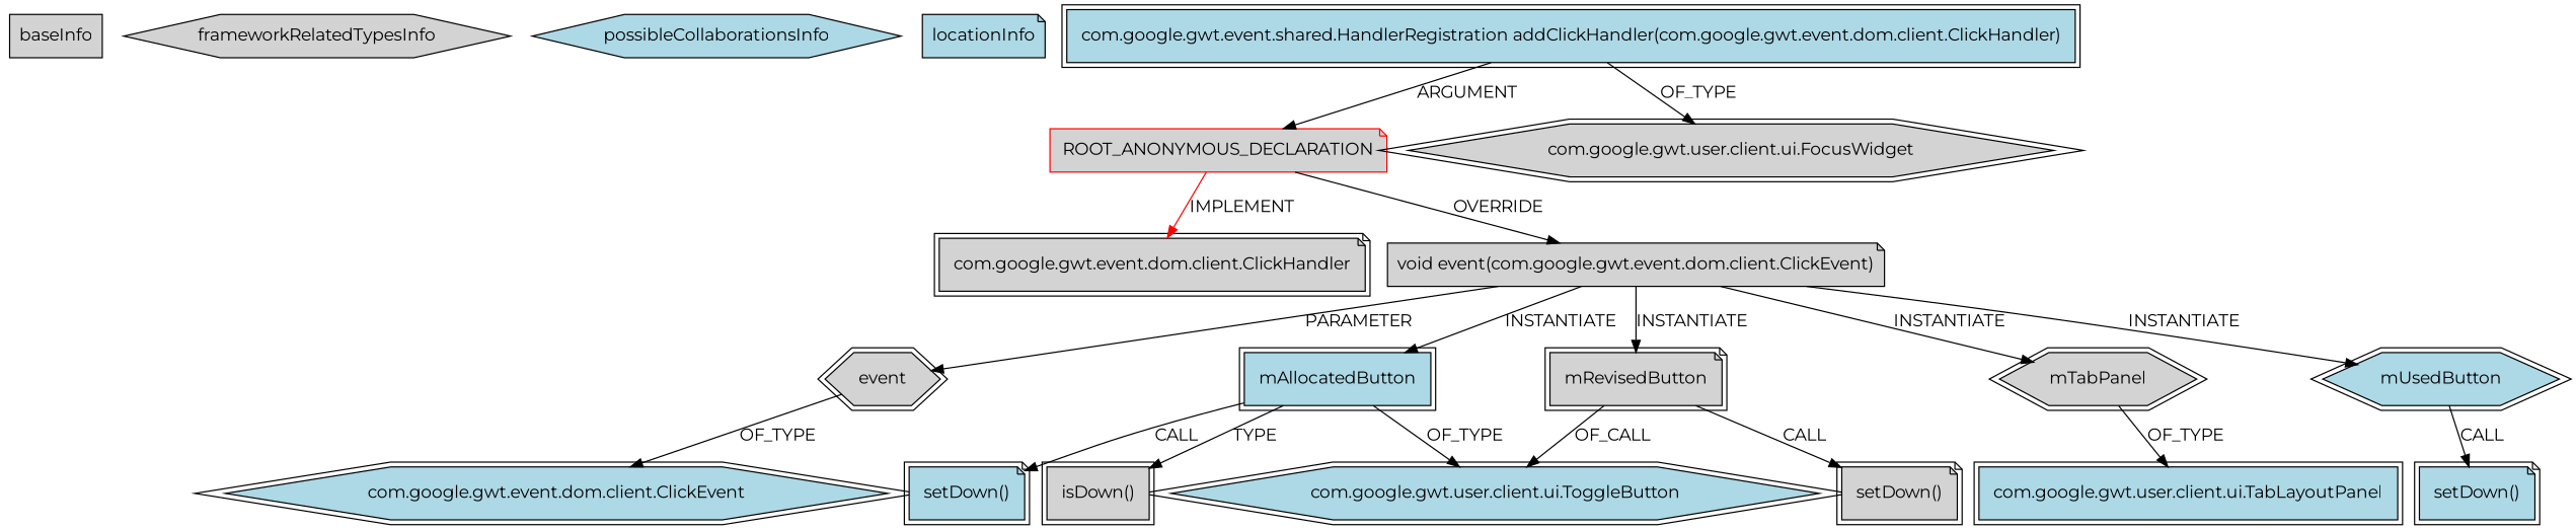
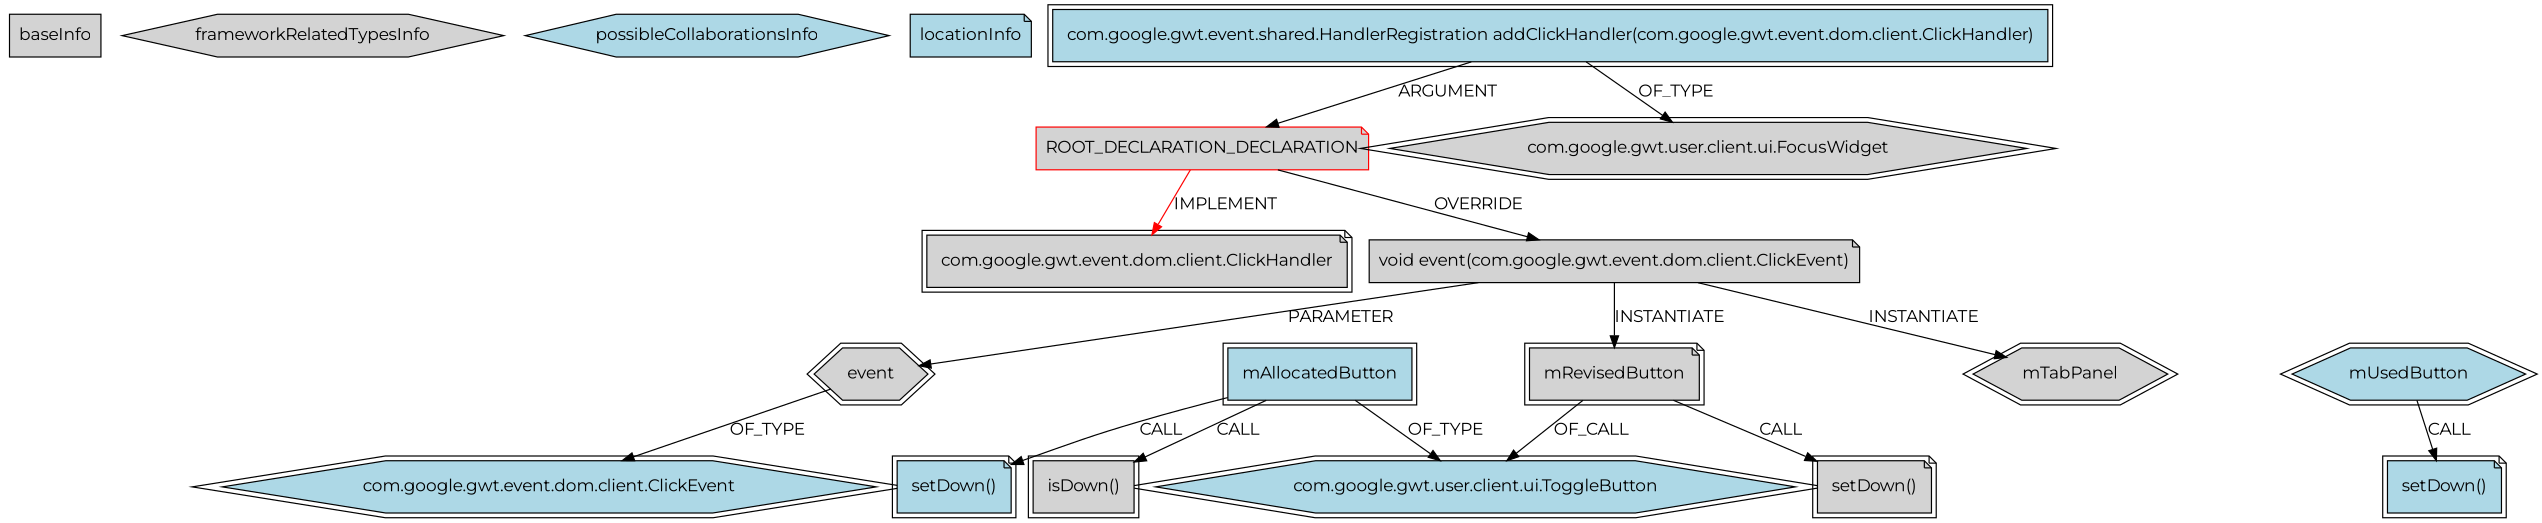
  digraph {
    fontname=Montserrat
    node [fillcolor=lightgrey fontname=Montserrat shape=hexagon style=filled isFrameworkType=true peripheries=2]
    edge [fontname=Montserrat]
    baseInfo [category=extension_graph graphId=1167 isAnonymous=true possibleRelation=false shape=box isFrameworkType="" peripheries=""]
    frameworkRelatedTypesInfo [0="com.google.gwt.event.dom.client.ClickHandler" isFrameworkType="" peripheries=""]
    possibleCollaborationsInfo [fillcolor=lightblue isFrameworkType="" peripheries=""]
    locationInfo [contextSignature="void PieCharter(client.src.org.obudget.client.Application,boolean,java.lang.Integer,java.lang.Integer)" filePath="/daonb-obudget/obudget-master/src/client/src/org/obudget/client/PieCharter.java" fillcolor=lightblue graphId=1167 projectName="daonb-obudget" shape=note isFrameworkType="" peripheries=""]
-   n5 [color=red isFrameworkType=false label=ROOT_ANONYMOUS_DECLARATION shape=note vertexType=ROOT_ANONYMOUS_DECLARATION peripheries=""]
+   n5 [color=red isFrameworkType=false label=ROOT_DECLARATION_DECLARATION shape=note vertexType=ROOT_ANONYMOUS_DECLARATION peripheries=""]
    n6 [label="com.google.gwt.event.dom.client.ClickHandler" shape=note vertexType=FRAMEWORK_INTERFACE_TYPE]
    n7 [isFrameworkType=false label="void event(com.google.gwt.event.dom.client.ClickEvent)" shape=note vertexType=OVERRIDING_METHOD_DECLARATION peripheries=""]
    n8 [label=event vertexType=PARAMETER_DECLARATION]
    n9 [fillcolor=lightblue label=mAllocatedButton shape=box vertexType=VARIABLE_EXPRESION]
    n10 [label=mTabPanel vertexType=VARIABLE_EXPRESION]
    n11 [label=mRevisedButton shape=note vertexType=VARIABLE_EXPRESION]
    n12 [fillcolor=lightblue label=mUsedButton vertexType=VARIABLE_EXPRESION]
    n13 [fillcolor=lightblue label="com.google.gwt.event.shared.HandlerRegistration addClickHandler(com.google.gwt.event.dom.client.ClickHandler)" shape=box vertexType=OUTSIDE_CALL]
    n14 [label="com.google.gwt.user.client.ui.FocusWidget" vertexType=FRAMEWORK_CLASS_TYPE]
    n15 [fillcolor=lightblue label="com.google.gwt.event.dom.client.ClickEvent" vertexType=FRAMEWORK_CLASS_TYPE]
    n16 [fillcolor=lightblue label="com.google.gwt.user.client.ui.ToggleButton" vertexType=FRAMEWORK_CLASS_TYPE]
    n17 [label="isDown()" shape=box vertexType=INSIDE_CALL]
    n18 [fillcolor=lightblue label="setDown()" shape=note vertexType=INSIDE_CALL]
-   n19 [fillcolor=lightblue label="com.google.gwt.user.client.ui.TabLayoutPanel" shape=box vertexType=FRAMEWORK_CLASS_TYPE]
    n20 [label="setDown()" shape=note vertexType=INSIDE_CALL]
    n21 [fillcolor=lightblue label="setDown()" shape=note vertexType=INSIDE_CALL]
    n5 -> n6 [color=red label=IMPLEMENT]
    n5 -> n7 [label=OVERRIDE]
    n7 -> n8 [label=PARAMETER]
-   n7 -> n9 [label=INSTANTIATE]
    n7 -> n10 [label=INSTANTIATE]
    n7 -> n11 [label=INSTANTIATE]
-   n7 -> n12 [label=INSTANTIATE]
    n8 -> n15 [label=OF_TYPE]
    n9 -> n16 [label=OF_TYPE]
-   n9 -> n17 [label=TYPE]
+   n9 -> n17 [label=CALL]
    n9 -> n18 [label=CALL]
-   n10 -> n19 [label=OF_TYPE]
    n11 -> n16 [label=OF_CALL]
    n11 -> n20 [label=CALL]
    n12 -> n21 [label=CALL]
    n13 -> n5 [label=ARGUMENT]
    n13 -> n14 [label=OF_TYPE]
  }
